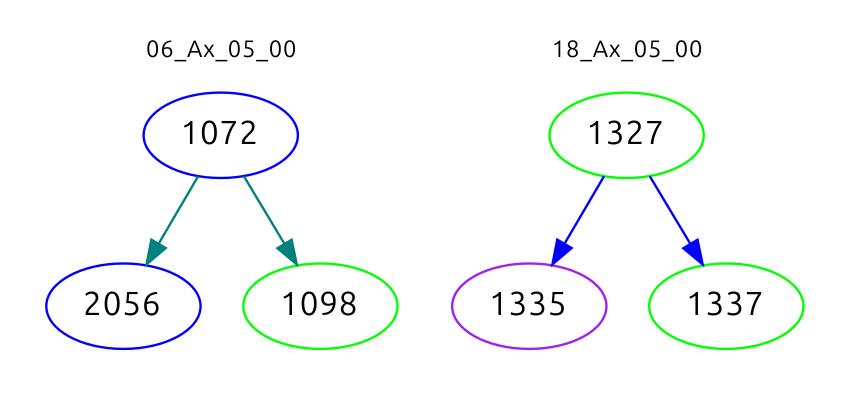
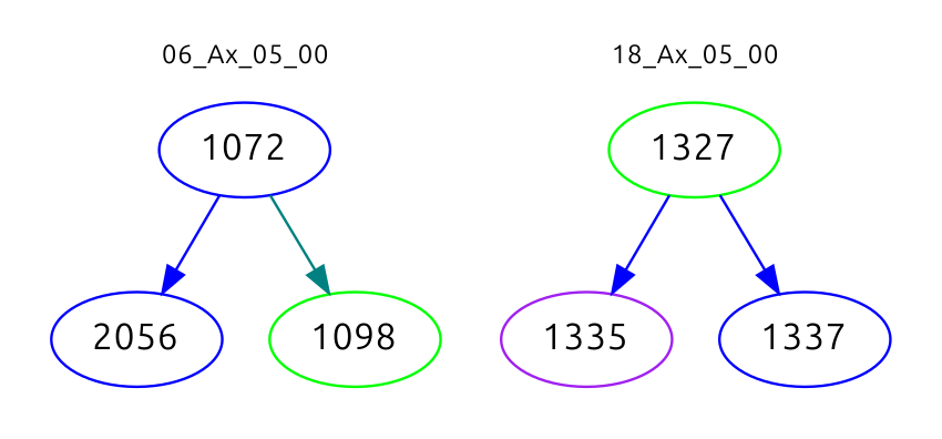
  digraph {
    fontname=Ubuntu
    node [color=green fontname=Ubuntu]
    edge [color=teal fontname=Ubuntu]
    n1 [color=blue label=1072]
    n2 [color=blue label=2056]
    n3 [label=1098]
    n4 [label=1327]
    n5 [color=purple label=1335]
-   n6 [label=1337]
+   n6 [color=blue label=1337]
    subgraph cluster_1 {
      color=white
      fontsize=10
      label="06_Ax_05_00"
      n1
      n2
      n3
    }
    subgraph cluster_2 {
      color=white
      fontsize=10
      label="18_Ax_05_00"
      n4
      n5
      n6
    }
-   n1 -> n2
+   n1 -> n2 [color=blue]
    n1 -> n3
    n4 -> n5 [color=blue]
    n4 -> n6 [color=blue]
  }
